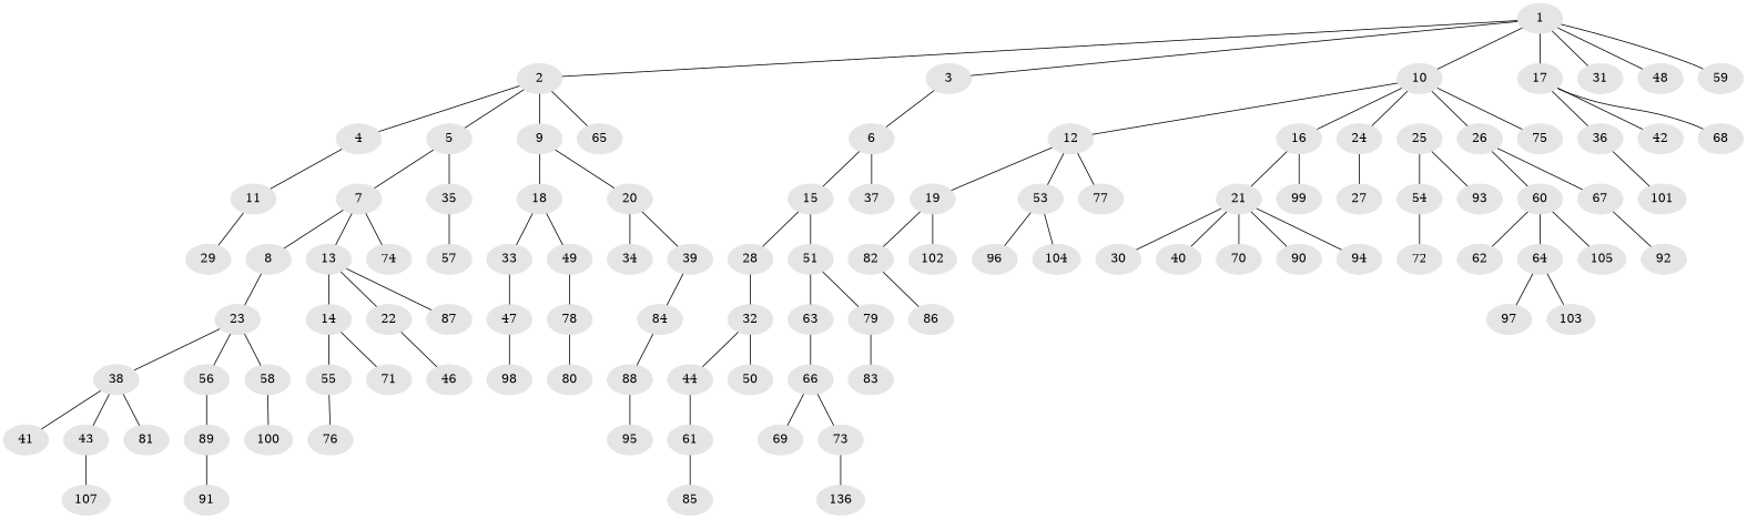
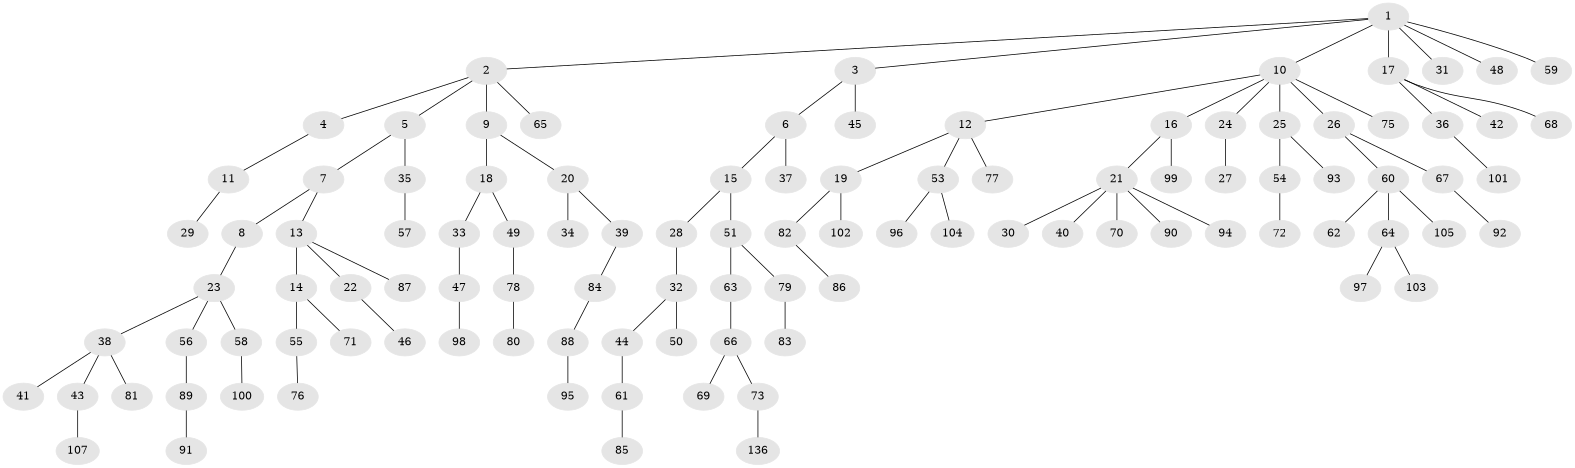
  graph {
    node [color=gray90 style=filled]
    1
    2
    3
    10
    17
    31
    48
    59
    4
    5
    9
    65
    6
+   45
    12
    16
    24
    25
    26
    75
    36
    42
    68
    11
    7
    35
    18
    20
    15
    37
    29
    8
    13
-   74
    57
    28
    51
    23
    14
    22
    87
    38
    56
    58
    33
    49
    34
    39
    19
    53
    77
    21
    99
    27
    54
    93
    60
    67
    82
    102
    96
    104
    55
    71
    46
    76
    32
    63
    79
    30
    40
    70
    90
    94
    101
    47
    78
    86
    84
    41
    43
    81
    89
    100
    72
    62
    64
    105
    92
    44
    50
    61
    98
    107
    88
    85
    80
    66
    83
    91
    97
    103
    69
    73
    n105 [label=136]
    95
    1 -- 2
    1 -- 3
    1 -- 10
    1 -- 17
    1 -- 31
    1 -- 48
    1 -- 59
    2 -- 4
    2 -- 5
    2 -- 9
    2 -- 65
    3 -- 6
+   3 -- 45
    10 -- 12
    10 -- 16
    10 -- 24
+   10 -- 25
    10 -- 26
    10 -- 75
    17 -- 36
    17 -- 42
    17 -- 68
    4 -- 11
    5 -- 7
    5 -- 35
    9 -- 18
    9 -- 20
    6 -- 15
    6 -- 37
    12 -- 19
    12 -- 53
    12 -- 77
    16 -- 21
    16 -- 99
    24 -- 27
    25 -- 54
    25 -- 93
    26 -- 60
    26 -- 67
    36 -- 101
    11 -- 29
    7 -- 8
    7 -- 13
-   7 -- 74
    35 -- 57
    18 -- 33
    18 -- 49
    20 -- 34
    20 -- 39
    15 -- 28
    15 -- 51
    8 -- 23
    13 -- 14
    13 -- 22
    13 -- 87
    28 -- 32
    51 -- 63
    51 -- 79
    23 -- 38
    23 -- 56
    23 -- 58
    14 -- 55
    14 -- 71
    22 -- 46
    38 -- 41
    38 -- 43
    38 -- 81
    56 -- 89
    58 -- 100
    33 -- 47
    49 -- 78
    39 -- 84
    19 -- 82
    19 -- 102
    53 -- 96
    53 -- 104
    21 -- 30
    21 -- 40
    21 -- 70
    21 -- 90
    21 -- 94
    54 -- 72
    60 -- 62
    60 -- 64
    60 -- 105
    67 -- 92
    82 -- 86
    55 -- 76
    32 -- 44
    32 -- 50
    63 -- 66
    79 -- 83
    47 -- 98
    78 -- 80
    84 -- 88
    43 -- 107
    89 -- 91
    64 -- 97
    64 -- 103
    44 -- 61
    61 -- 85
    88 -- 95
    66 -- 69
    66 -- 73
    73 -- n105
  }
